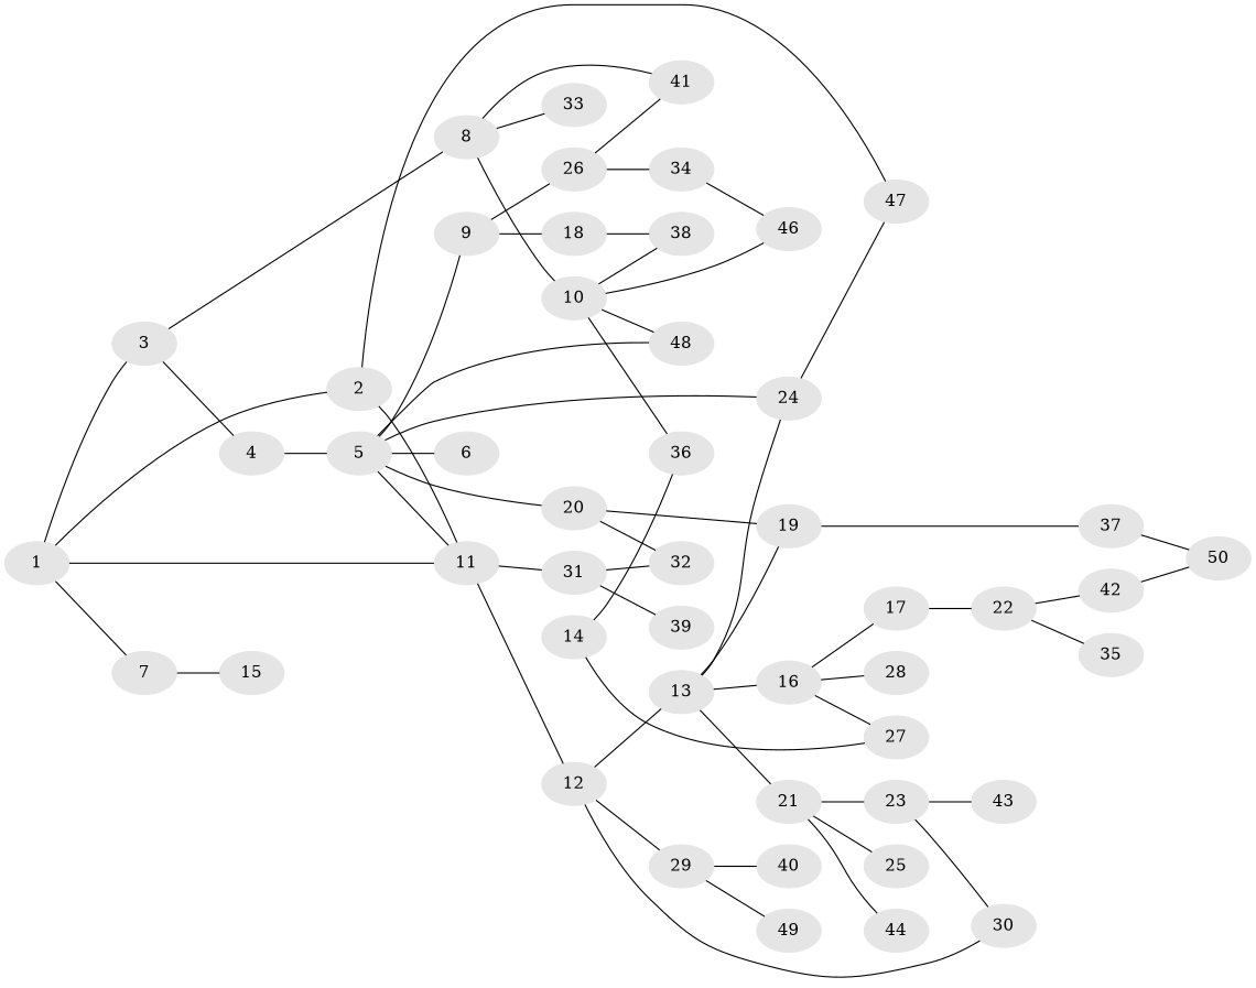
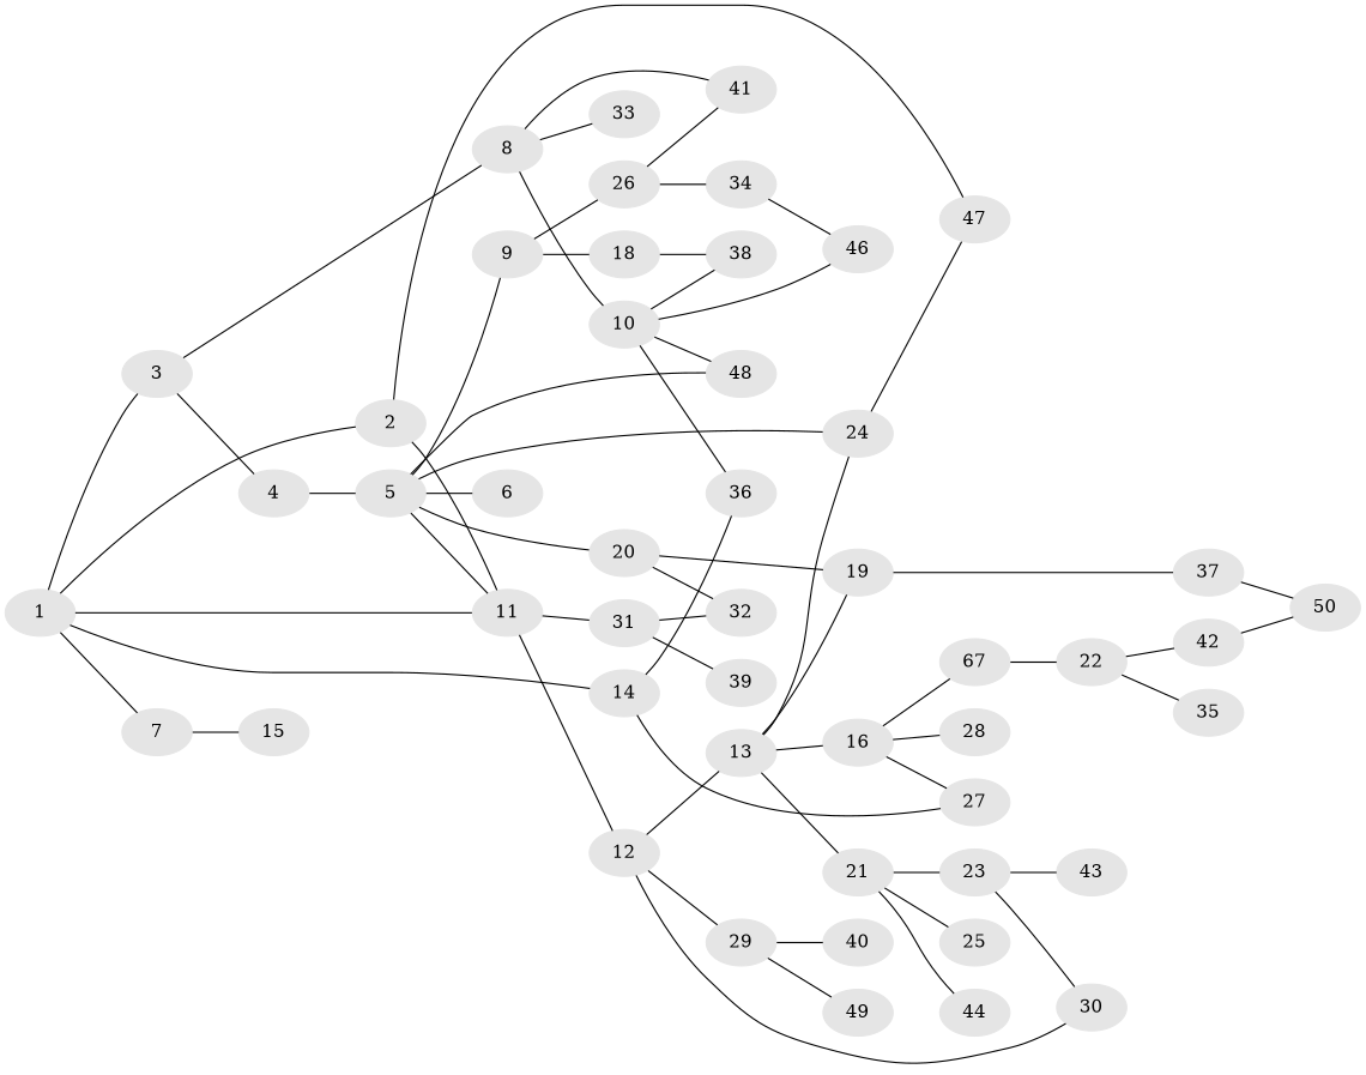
  graph {
    rankdir=LR
    node [color=gray90 style=filled]
    1
    2
    3
    7
    11
    14
    47
    4
    8
    15
    12
    31
    36
    27
    5
    10
    33
    41
    6
    9
    20
    24
    48
    18
    26
    19
    32
    38
    46
    34
    13
    29
    30
    39
    16
    21
    40
    49
-   17
+   17 [label=67]
    28
    37
    23
    25
    44
    22
    35
    42
    50
    43
    1 -- 2
    1 -- 3
    1 -- 7
    1 -- 11
+   1 -- 14
    2 -- 11
    2 -- 47
    3 -- 4
    3 -- 8
    7 -- 15
    11 -- 12
    11 -- 31
    14 -- 36
    14 -- 27
    4 -- 5
    8 -- 10
    8 -- 33
    8 -- 41
    12 -- 13
    12 -- 29
    12 -- 30
    31 -- 32
    31 -- 39
    5 -- 11
    5 -- 6
    5 -- 9
    5 -- 20
    5 -- 24
    5 -- 48
    10 -- 36
    10 -- 48
    10 -- 38
    10 -- 46
    9 -- 18
    9 -- 26
    20 -- 19
    20 -- 32
    24 -- 47
    18 -- 38
    26 -- 41
    26 -- 34
    19 -- 37
    34 -- 46
    13 -- 24
    13 -- 19
    13 -- 16
    13 -- 21
    29 -- 40
    29 -- 49
    16 -- 27
    16 -- 17
    16 -- 28
    21 -- 23
    21 -- 25
    21 -- 44
    17 -- 22
    37 -- 50
    23 -- 30
    23 -- 43
    22 -- 35
    22 -- 42
    42 -- 50
  }
